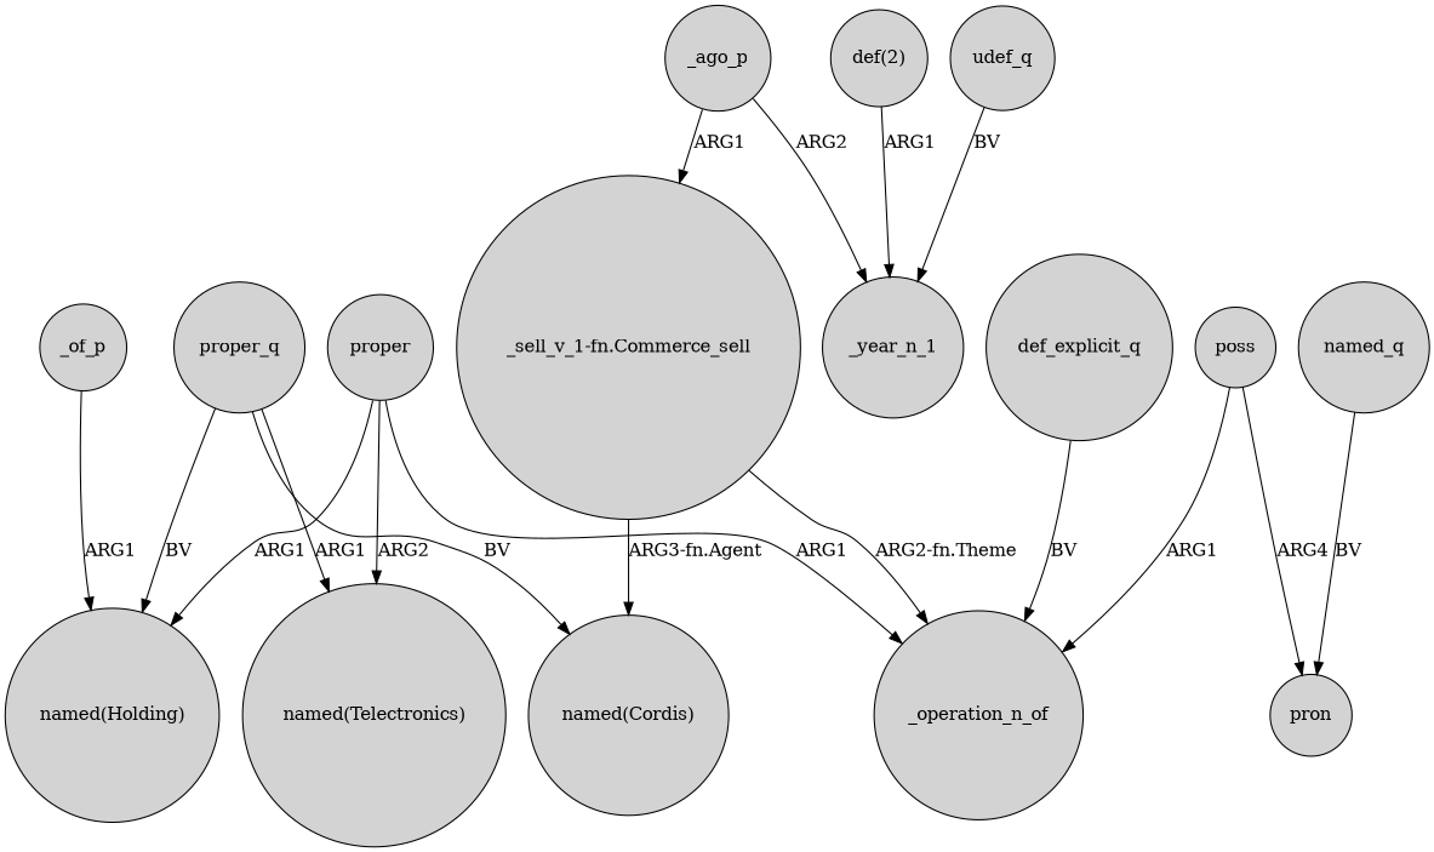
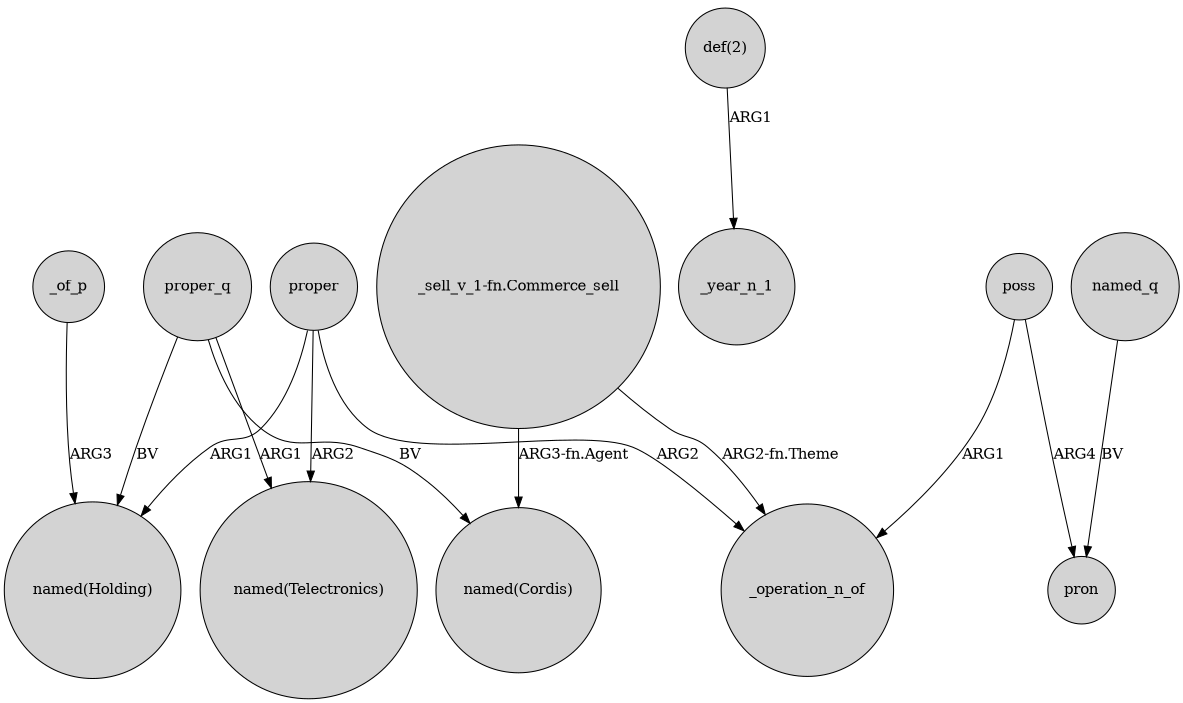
  digraph {
    node [shape=circle style=filled]
    n1 [label=proper]
    _operation_n_of
    "named(Holding)"
    "named(Telectronics)"
    "_sell_v_1-fn.Commerce_sell"
    "named(Cordis)"
    poss
    pron
    proper_q
    _of_p
-   _ago_p
    _year_n_1
-   udef_q
    n14 [label=named_q]
-   def_explicit_q
    n16 [label="def(2)"]
-   n1 -> _operation_n_of [label=ARG1]
+   n1 -> _operation_n_of [label=ARG2]
    n1 -> "named(Holding)" [label=ARG1]
    n1 -> "named(Telectronics)" [label=ARG2]
    "_sell_v_1-fn.Commerce_sell" -> _operation_n_of [label="ARG2-fn.Theme"]
    "_sell_v_1-fn.Commerce_sell" -> "named(Cordis)" [label="ARG3-fn.Agent"]
    poss -> _operation_n_of [label=ARG1]
    poss -> pron [label=ARG4]
    proper_q -> "named(Holding)" [label=BV]
    proper_q -> "named(Telectronics)" [label=ARG1]
    proper_q -> "named(Cordis)" [label=BV]
-   _of_p -> "named(Holding)" [label=ARG1]
-   _ago_p -> "_sell_v_1-fn.Commerce_sell" [label=ARG1]
-   _ago_p -> _year_n_1 [label=ARG2]
-   udef_q -> _year_n_1 [label=BV]
+   _of_p -> "named(Holding)" [label=ARG3]
    n14 -> pron [label=BV]
-   def_explicit_q -> _operation_n_of [label=BV]
    n16 -> _year_n_1 [label=ARG1]
  }
